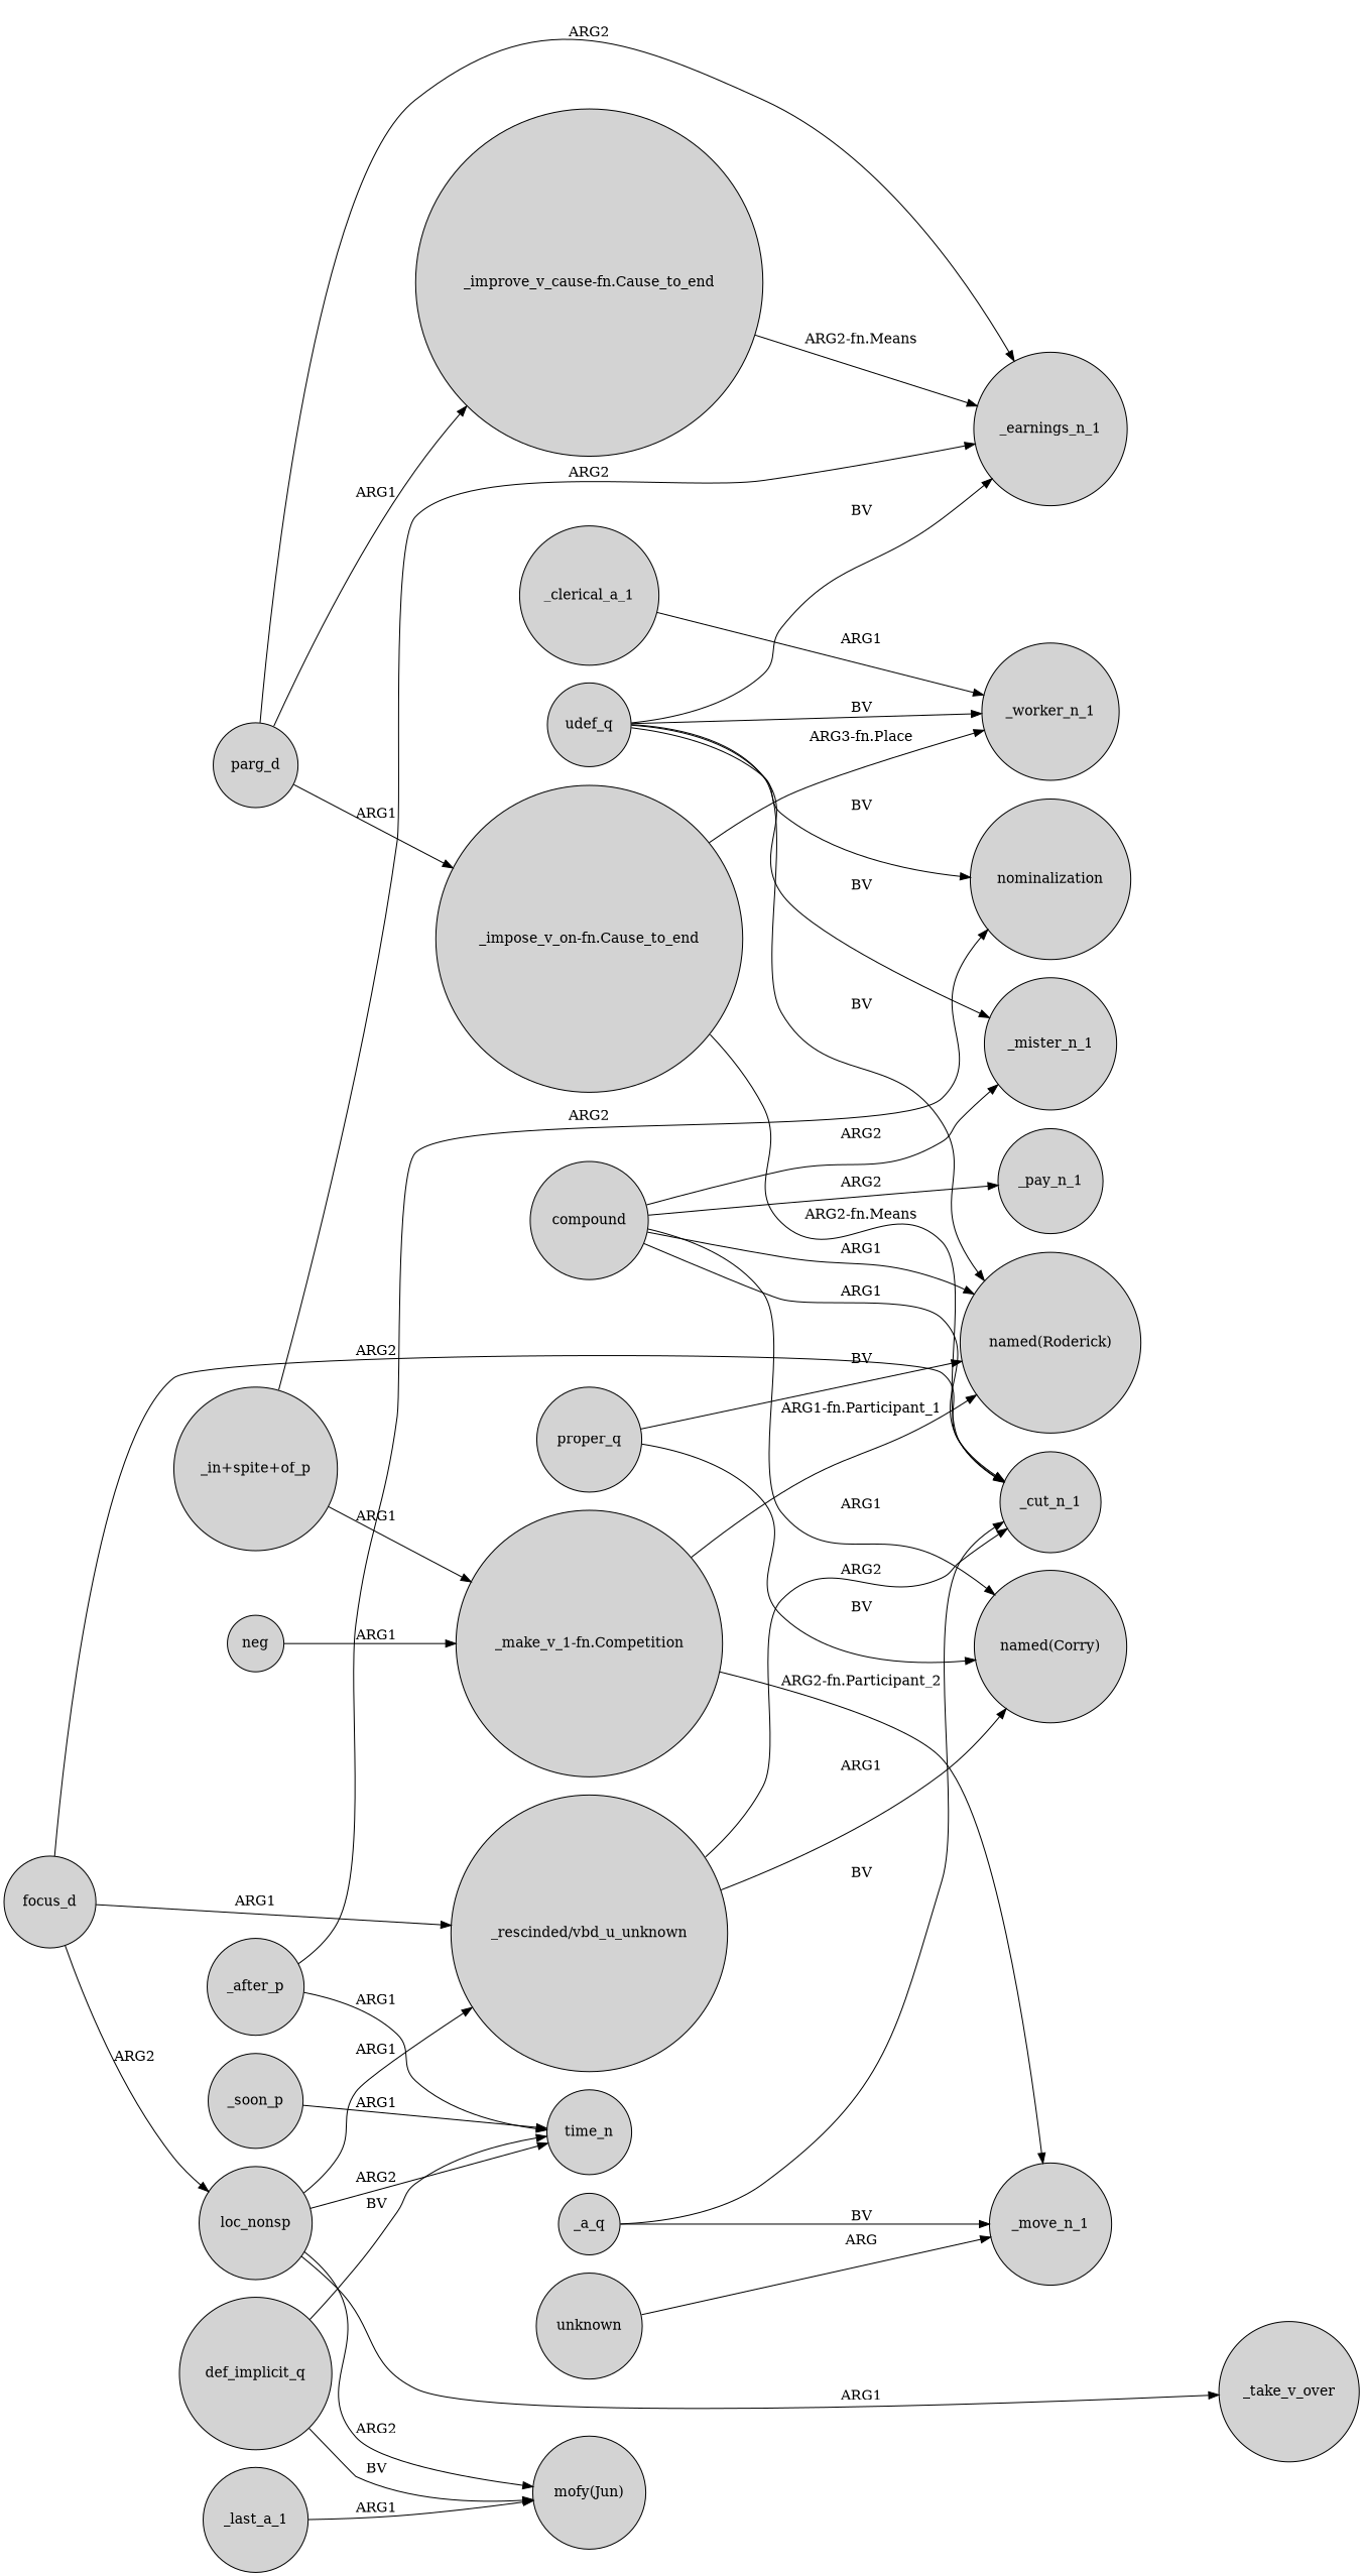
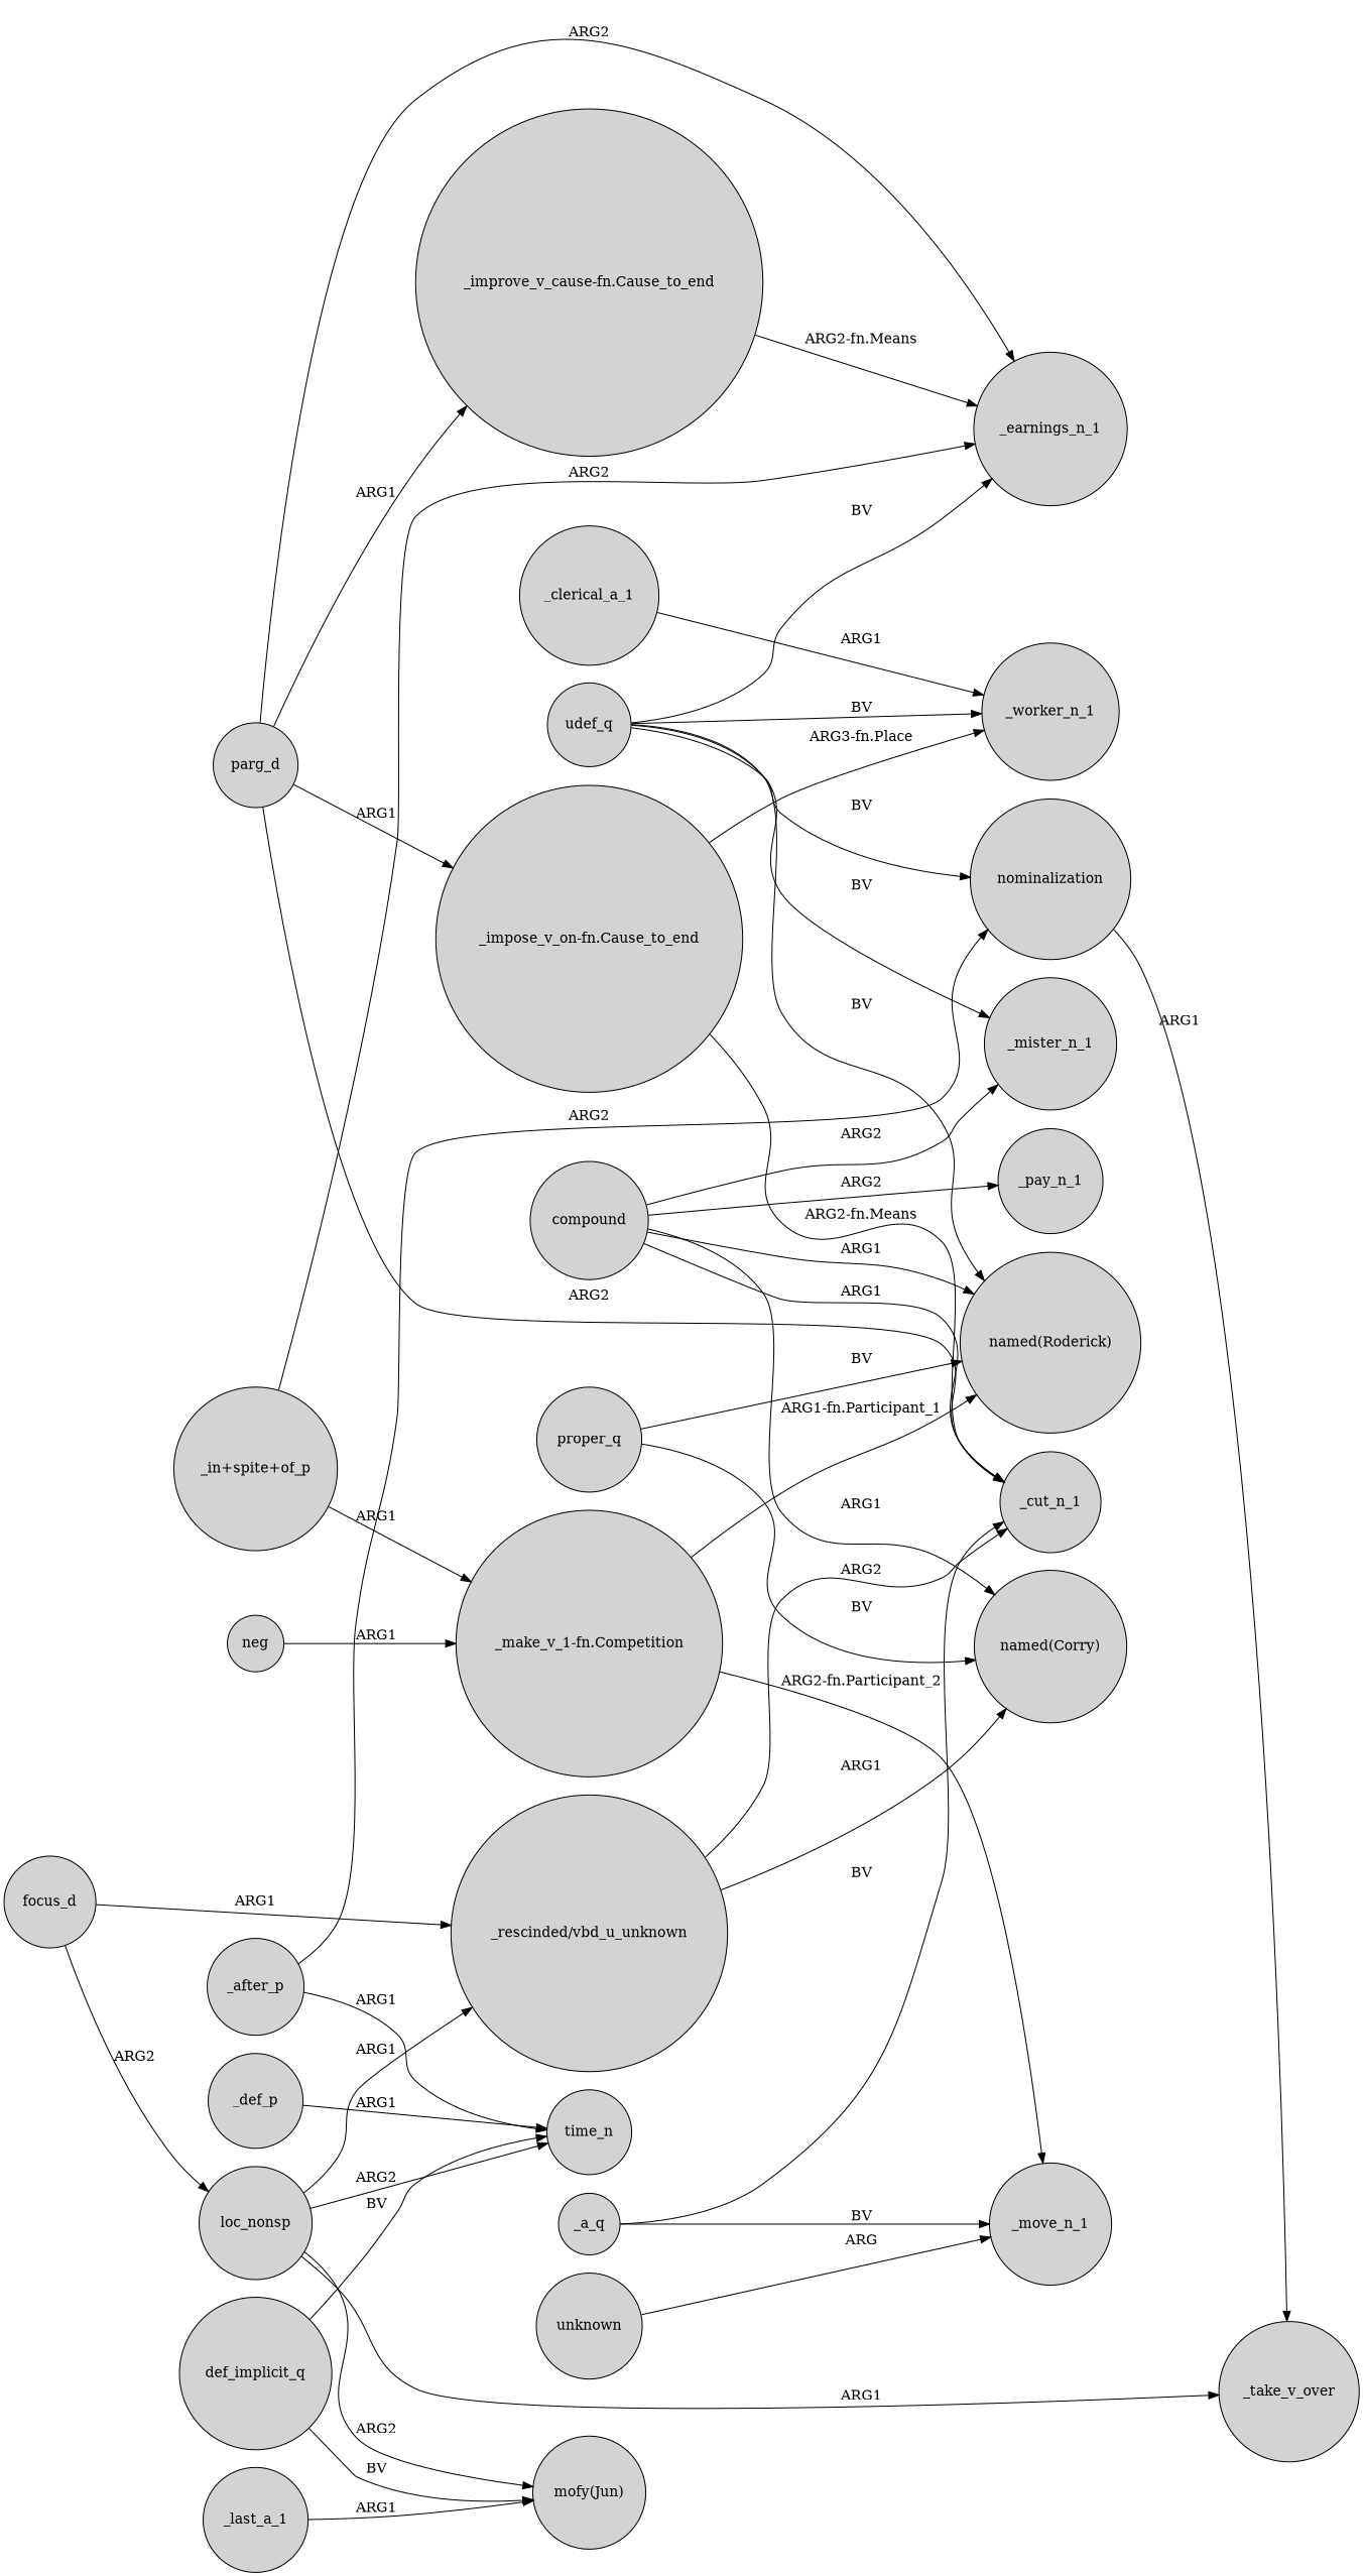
  digraph {
    rankdir=LR
    node [shape=circle style=filled]
    udef_q
    _mister_n_1
    nominalization
    _earnings_n_1
    _worker_n_1
    "named(Roderick)"
    _take_v_over
    compound
    _pay_n_1
    _cut_n_1
    "named(Corry)"
    parg_d
    "_impose_v_on-fn.Cause_to_end"
    "_improve_v_cause-fn.Cause_to_end"
    loc_nonsp
    "_rescinded/vbd_u_unknown"
    "mofy(Jun)"
    time_n
    neg
    "_make_v_1-fn.Competition"
    _move_n_1
    focus_d
    def_implicit_q
    proper_q
    _after_p
    _last_a_1
-   _soon_p
+   _soon_p [label=_def_p]
    "_in+spite+of_p"
    _a_q
    _clerical_a_1
    unknown
    udef_q -> _mister_n_1 [label=BV]
    udef_q -> nominalization [label=BV]
    udef_q -> _earnings_n_1 [label=BV]
    udef_q -> _worker_n_1 [label=BV]
    udef_q -> "named(Roderick)" [label=BV]
+   nominalization -> _take_v_over [label=ARG1]
    compound -> _mister_n_1 [label=ARG2]
    compound -> "named(Roderick)" [label=ARG1]
    compound -> _pay_n_1 [label=ARG2]
    compound -> _cut_n_1 [label=ARG1]
    compound -> "named(Corry)" [label=ARG1]
    parg_d -> _earnings_n_1 [label=ARG2]
-   focus_d -> _cut_n_1 [label=ARG2]
+   parg_d -> _cut_n_1 [label=ARG2]
    parg_d -> "_impose_v_on-fn.Cause_to_end" [label=ARG1]
    parg_d -> "_improve_v_cause-fn.Cause_to_end" [label=ARG1]
    "_impose_v_on-fn.Cause_to_end" -> _worker_n_1 [label="ARG3-fn.Place"]
    "_impose_v_on-fn.Cause_to_end" -> _cut_n_1 [label="ARG2-fn.Means"]
    "_improve_v_cause-fn.Cause_to_end" -> _earnings_n_1 [label="ARG2-fn.Means"]
    loc_nonsp -> _take_v_over [label=ARG1]
    loc_nonsp -> "_rescinded/vbd_u_unknown" [label=ARG1]
    loc_nonsp -> "mofy(Jun)" [label=ARG2]
    loc_nonsp -> time_n [label=ARG2]
    "_rescinded/vbd_u_unknown" -> _cut_n_1 [label=ARG2]
    "_rescinded/vbd_u_unknown" -> "named(Corry)" [label=ARG1]
    neg -> "_make_v_1-fn.Competition" [label=ARG1]
    "_make_v_1-fn.Competition" -> "named(Roderick)" [label="ARG1-fn.Participant_1"]
    "_make_v_1-fn.Competition" -> _move_n_1 [label="ARG2-fn.Participant_2"]
    focus_d -> loc_nonsp [label=ARG2]
    focus_d -> "_rescinded/vbd_u_unknown" [label=ARG1]
    def_implicit_q -> "mofy(Jun)" [label=BV]
    def_implicit_q -> time_n [label=BV]
    proper_q -> "named(Roderick)" [label=BV]
    proper_q -> "named(Corry)" [label=BV]
    _after_p -> nominalization [label=ARG2]
    _after_p -> time_n [label=ARG1]
    _last_a_1 -> "mofy(Jun)" [label=ARG1]
    _soon_p -> time_n [label=ARG1]
    "_in+spite+of_p" -> _earnings_n_1 [label=ARG2]
    "_in+spite+of_p" -> "_make_v_1-fn.Competition" [label=ARG1]
    _a_q -> _cut_n_1 [label=BV]
    _a_q -> _move_n_1 [label=BV]
    _clerical_a_1 -> _worker_n_1 [label=ARG1]
    unknown -> _move_n_1 [label=ARG]
  }
